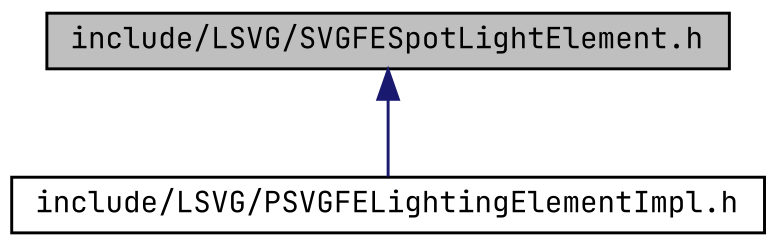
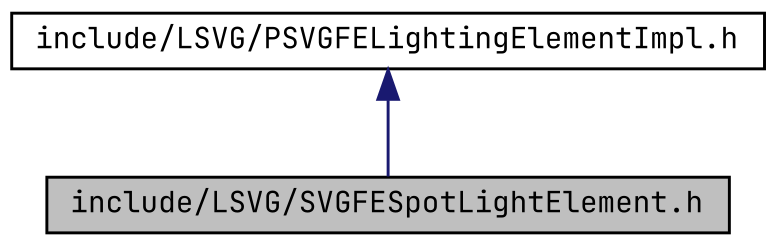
  digraph {
    fontname="JetBrains Mono"
    node [color=black fontname="JetBrains Mono" fontsize=10 shape=record style=filled]
    n1 [fillcolor=grey75 fontcolor=black height=0.2 label="include/LSVG/SVGFESpotLightElement.h" width=0.4]
    n2 [fillcolor=white height=0.2 label="include/LSVG/PSVGFELightingElementImpl.h" width=0.4]
-   n1 -> n2 [color=midnightblue dir=back fontname="JetBrains Mono" fontsize=10 labelfontname=Helvetica labelfontsize=10 style=solid]
+   n2 -> n1 [color=midnightblue dir=back fontname="JetBrains Mono" fontsize=10 labelfontname=Helvetica labelfontsize=10 style=solid]
  }
